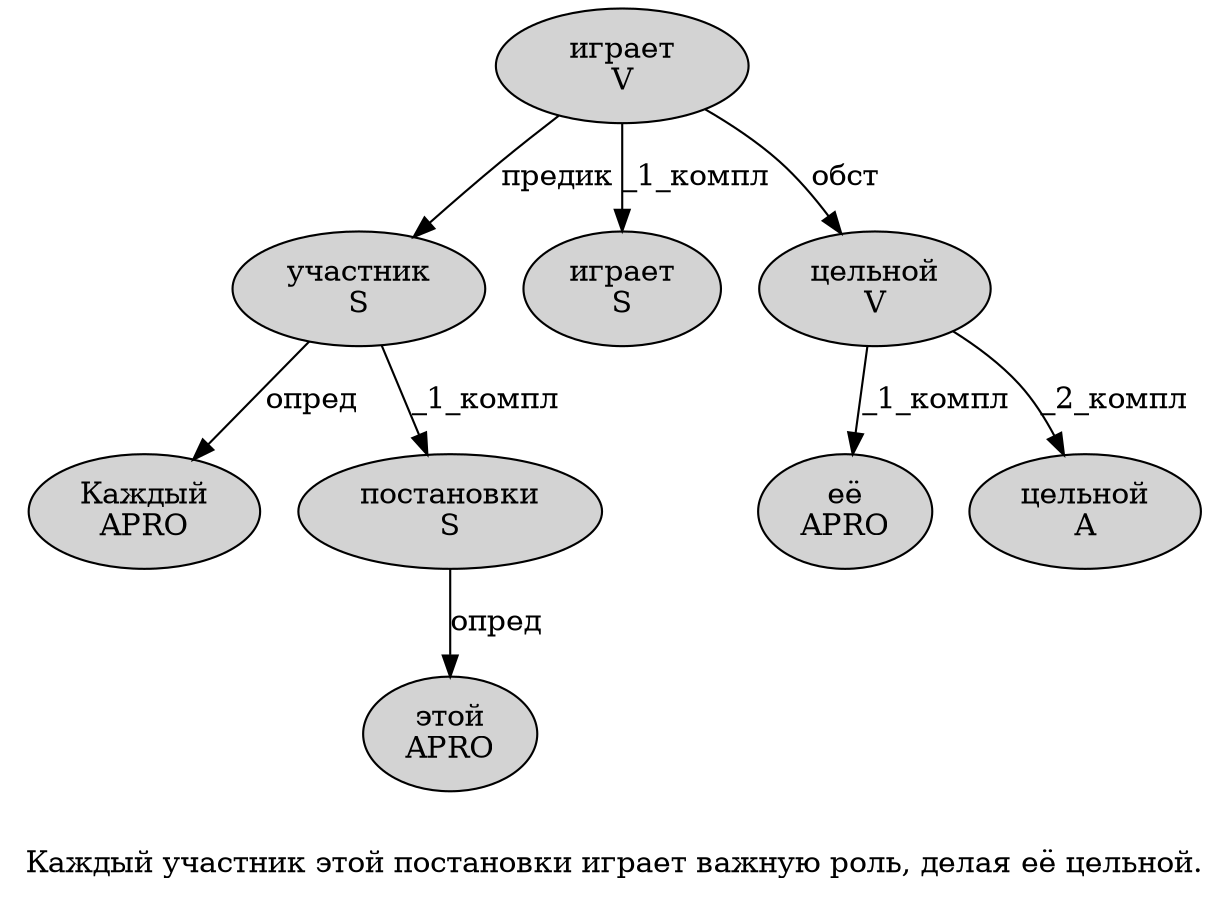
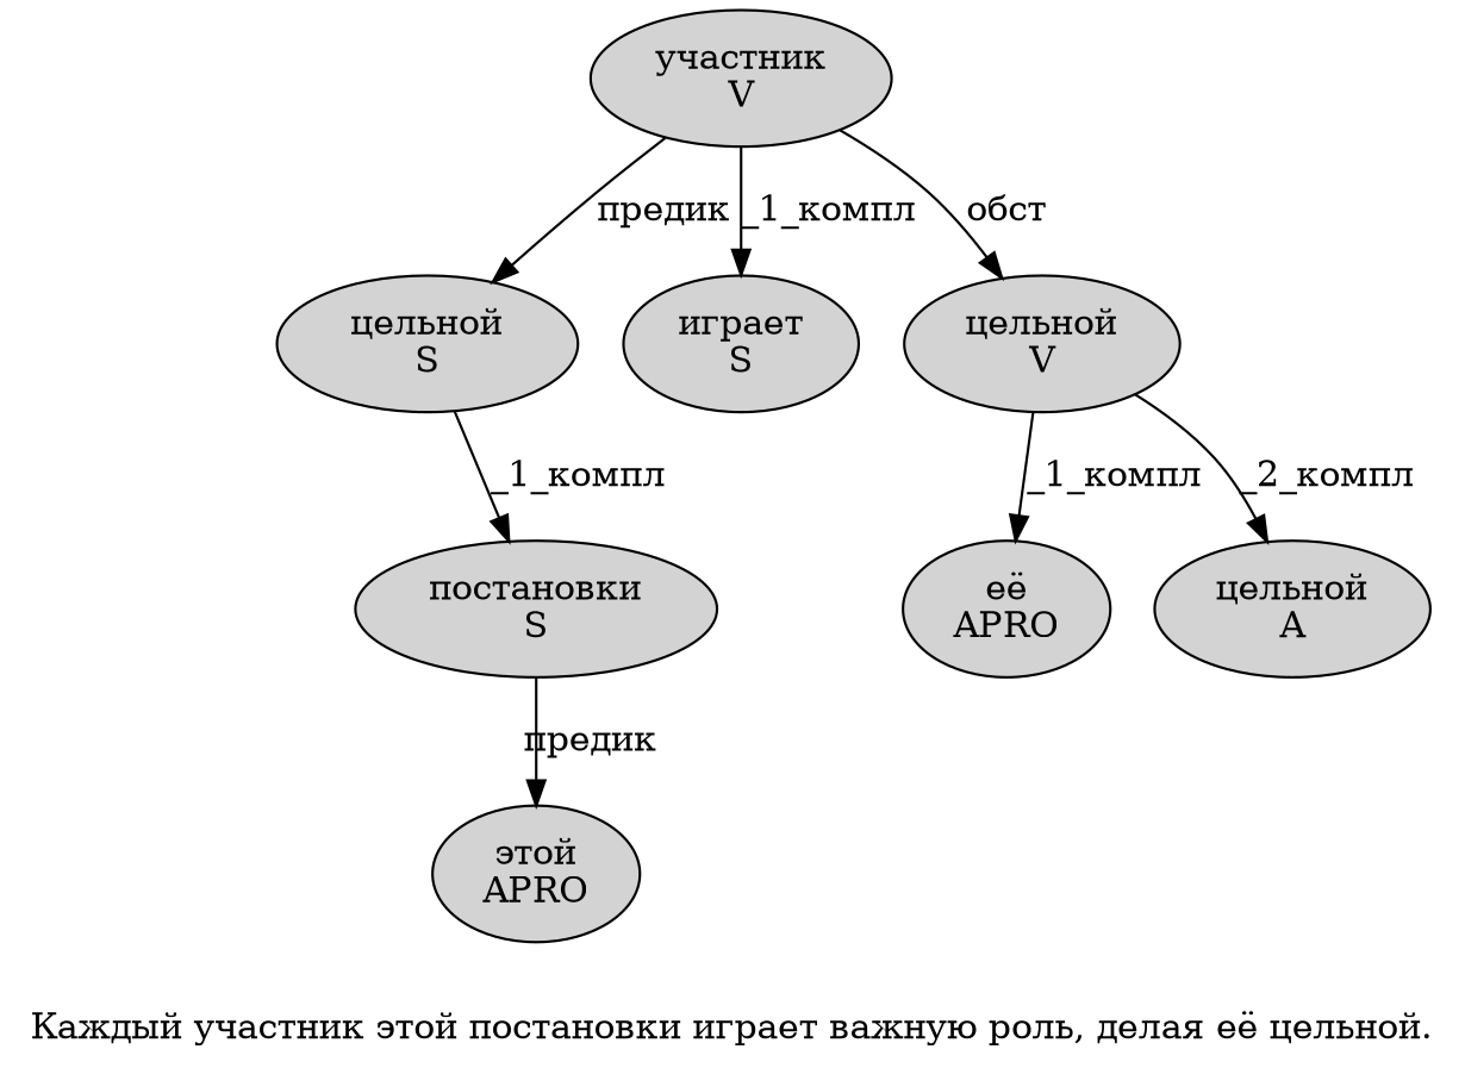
  digraph {
    label="Каждый участник этой постановки играет важную роль, делая её цельной."
    node [fillcolor=lightgray penwidth=1 shape=ellipse style=filled]
-   n1 [label="Каждый\nAPRO"]
-   n2 [label="участник\nS"]
+   n2 [label="цельной\nS"]
    n3 [label="постановки\nS"]
    n4 [label="этой\nAPRO"]
-   n5 [label="играет\nV"]
+   n5 [label="участник\nV"]
    n6 [label="играет\nS"]
    n7 [label="цельной\nV"]
    n8 [label="её\nAPRO"]
    n9 [label="цельной\nA"]
-   n2 -> n1 [label="опред"]
    n2 -> n3 [label="_1_компл"]
-   n3 -> n4 [label="опред"]
+   n3 -> n4 [label="предик"]
    n5 -> n2 [label="предик"]
    n5 -> n6 [label="_1_компл"]
    n5 -> n7 [label="обст"]
    n7 -> n8 [label="_1_компл"]
    n7 -> n9 [label="_2_компл"]
  }
